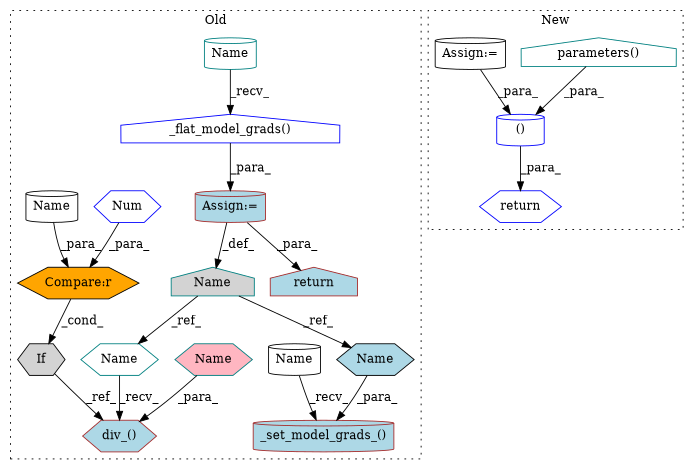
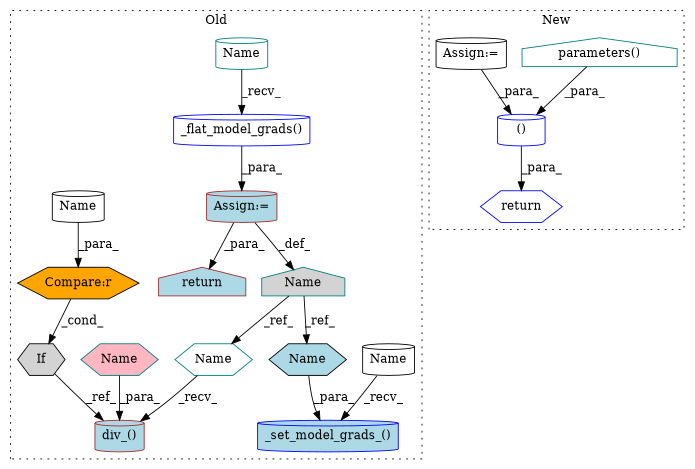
  digraph {
    node [a=87 color=black fillcolor=white l=10 s=8037 shape=hexagon style=filled]
-   n1 [a=75 color=brown fillcolor=lightblue l="16,1" label="div_()" s="8066,8092"]
+   n1 [a=75 color=brown fillcolor=lightblue l="16,1" label="div_()" s="8066,8092" shape=cylinder]
    n2 [a=96 fillcolor=lightgrey l=3 label=If s=8034]
    n3 [a=40 fillcolor=orange l=15 label="Compare:r"]
    n4 [color=teal fillcolor=lightgrey label=Name s=7897 shape=house]
-   n5 [a=75 color=brown fillcolor=lightblue l="23,1" label="_set_model_grads_()" s="8230,8263" shape=cylinder]
-   n6 [a=75 color=blue l=24 label="_flat_model_grads()" s=7910 shape=house]
-   n7 [a=76 color=blue l=1 label=Num s=8051]
+   n5 [a=75 color=blue fillcolor=lightblue l="23,1" label="_set_model_grads_()" s="8230,8263" shape=cylinder]
+   n6 [a=75 color=blue l=24 label="_flat_model_grads()" s=7910 shape=cylinder]
    n8 [a=68 color=brown fillcolor=lightblue l=3 label="Assign:=" s=7907 shape=cylinder]
    n9 [a=93 color=brown fillcolor=lightblue l=7 label=return s=8388 shape=house]
    n10 [l=4 label=Name s=8230 shape=cylinder]
    n11 [color=teal l=4 label=Name s=7910 shape=cylinder]
    n12 [color=teal fillcolor=lightpink label=Name s=8082]
    n13 [label=Name shape=cylinder]
    n14 [fillcolor=lightblue label=Name s=8253]
    n15 [color=teal label=Name s=8066]
    n16 [a=54 color=blue l=5 label="()" s=9294 shape=cylinder]
    n17 [a=75 color=teal l=23 label="parameters()" s=9109 shape=house]
    n18 [a=68 l=3 label="Assign:=" s=8376 shape=cylinder]
    n19 [a=93 color=blue l=7 label=return s=9278]
    subgraph cluster_1 {
      label=Old
      style=dotted
      n1
      n2
      n3
      n4
      n5
      n6
-     n7
      n8
      n9
      n10
      n11
      n12
      n13
      n14
      n15
    }
    subgraph cluster_2 {
      label=New
      style=dotted
      n16
      n17
      n18
      n19
    }
    n2 -> n1 [label=_ref_]
    n3 -> n2 [label=_cond_]
    n4 -> n14 [label=_ref_]
    n4 -> n15 [label=_ref_]
    n6 -> n8 [label=_para_]
-   n7 -> n3 [label=_para_]
    n8 -> n4 [label=_def_]
    n8 -> n9 [label=_para_]
    n10 -> n5 [label=_recv_]
    n11 -> n6 [label=_recv_]
    n12 -> n1 [label=_para_]
    n13 -> n3 [label=_para_]
    n14 -> n5 [label=_para_]
    n15 -> n1 [label=_recv_]
    n16 -> n19 [label=_para_]
    n17 -> n16 [label=_para_]
    n18 -> n16 [label=_para_]
  }
